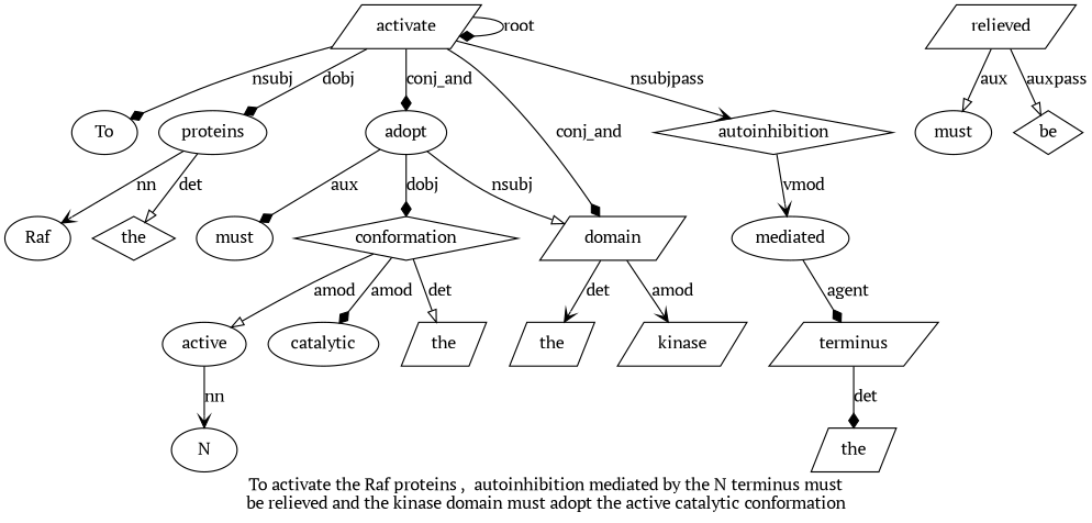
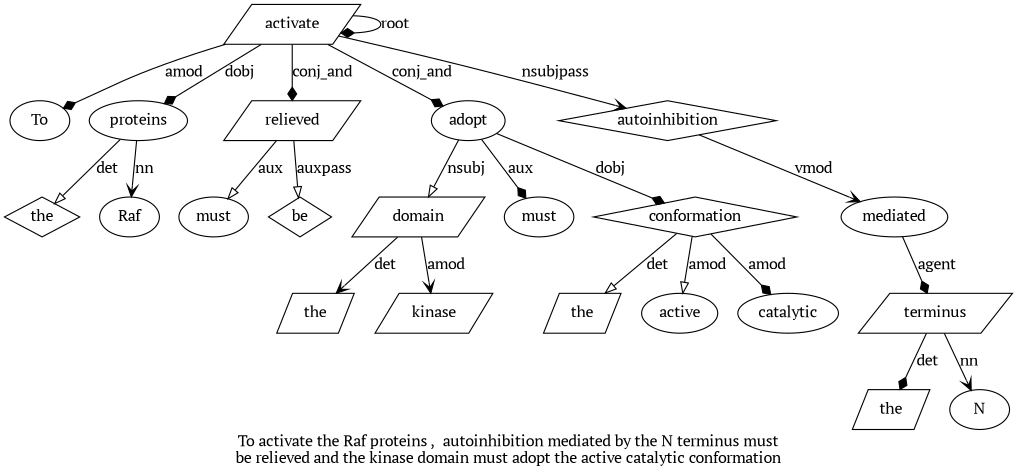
  digraph {
    fontname="PT Serif"
    label="To activate the Raf proteins ,  autoinhibition mediated by the N terminus must\nbe relieved and the kinase domain must adopt the active catalytic conformation"
    node [fillcolor=white fontname="PT Serif" shape=ellipse style=filled]
    edge [arrowhead=diamond fontname="PT Serif"]
    n1 [label=activate shape=parallelogram]
    n2 [label=To]
    n3 [label=proteins]
    n4 [label=relieved shape=parallelogram]
    n5 [label=adopt]
    n6 [label=autoinhibition shape=diamond]
    n7 [label=the shape=diamond]
    n8 [label=Raf]
    n9 [label=must]
    n10 [label=be shape=diamond]
    n11 [label=domain shape=parallelogram]
    n12 [label=must]
    n13 [label=conformation shape=diamond]
    n14 [label=mediated]
    n15 [label=terminus shape=parallelogram]
    n16 [label=the shape=parallelogram]
    n17 [label=N]
    n18 [label=the shape=parallelogram]
    n19 [label=kinase shape=parallelogram]
    n20 [label=the shape=parallelogram]
    n21 [label=active]
    n22 [label=catalytic]
    n1 -> n1 [label=root]
-   n1 -> n2 [label=nsubj]
+   n1 -> n2 [label=amod]
    n1 -> n3 [label=dobj]
-   n1 -> n11 [label=conj_and]
+   n1 -> n4 [label=conj_and]
    n1 -> n5 [label=conj_and]
    n1 -> n6 [arrowhead=vee label=nsubjpass]
    n3 -> n7 [arrowhead=onormal label=det]
    n3 -> n8 [arrowhead=vee label=nn]
    n4 -> n9 [arrowhead=onormal label=aux]
    n4 -> n10 [arrowhead=onormal label=auxpass]
    n5 -> n11 [arrowhead=onormal label=nsubj]
    n5 -> n12 [label=aux]
    n5 -> n13 [label=dobj]
    n6 -> n14 [arrowhead=vee label=vmod]
    n11 -> n18 [arrowhead=vee label=det]
    n11 -> n19 [arrowhead=vee label=amod]
    n13 -> n20 [arrowhead=onormal label=det]
    n13 -> n21 [arrowhead=onormal label=amod]
    n13 -> n22 [label=amod]
    n14 -> n15 [label=agent]
    n15 -> n16 [label=det]
-   n21 -> n17 [arrowhead=vee label=nn]
+   n15 -> n17 [arrowhead=vee label=nn]
  }
